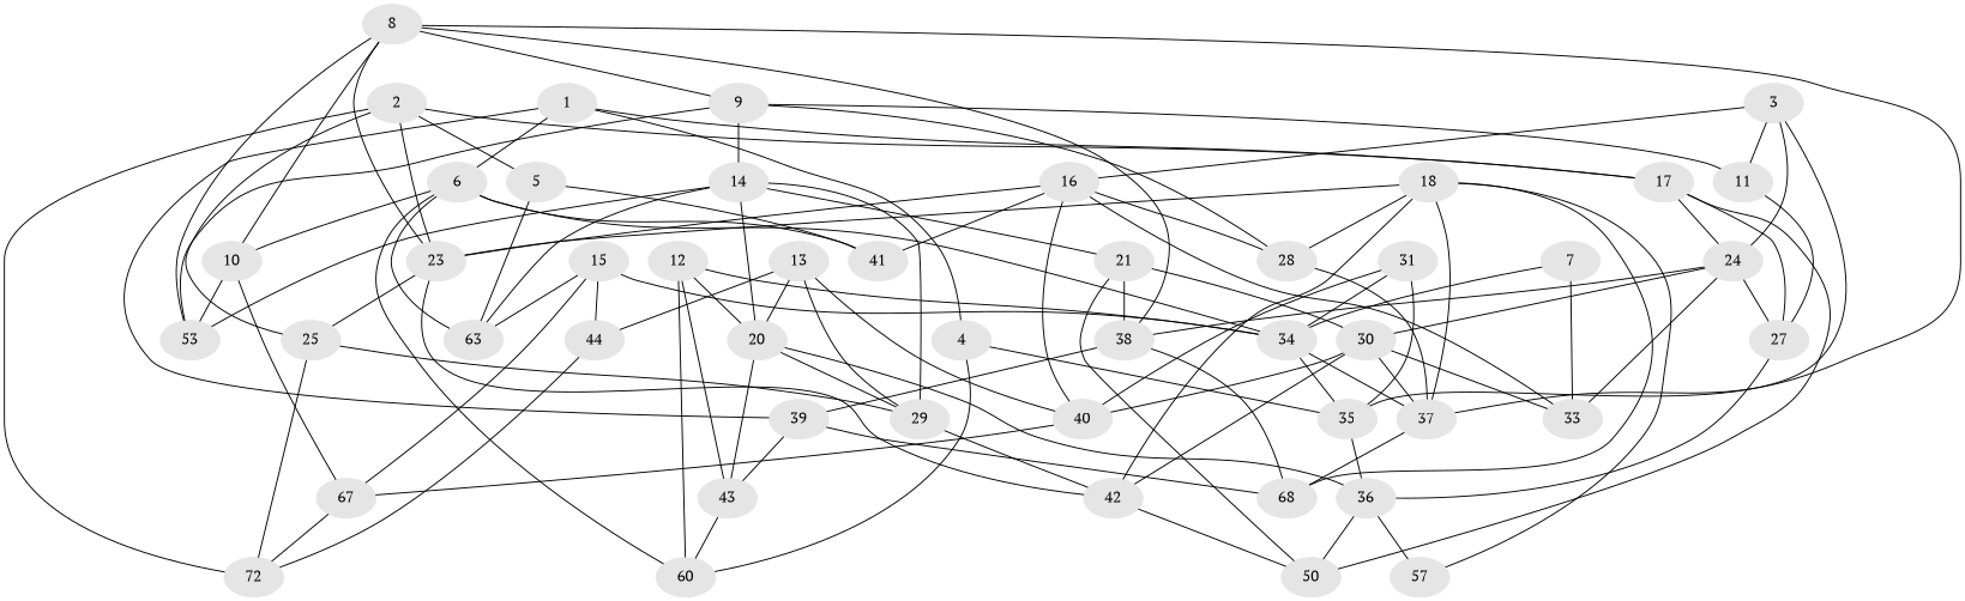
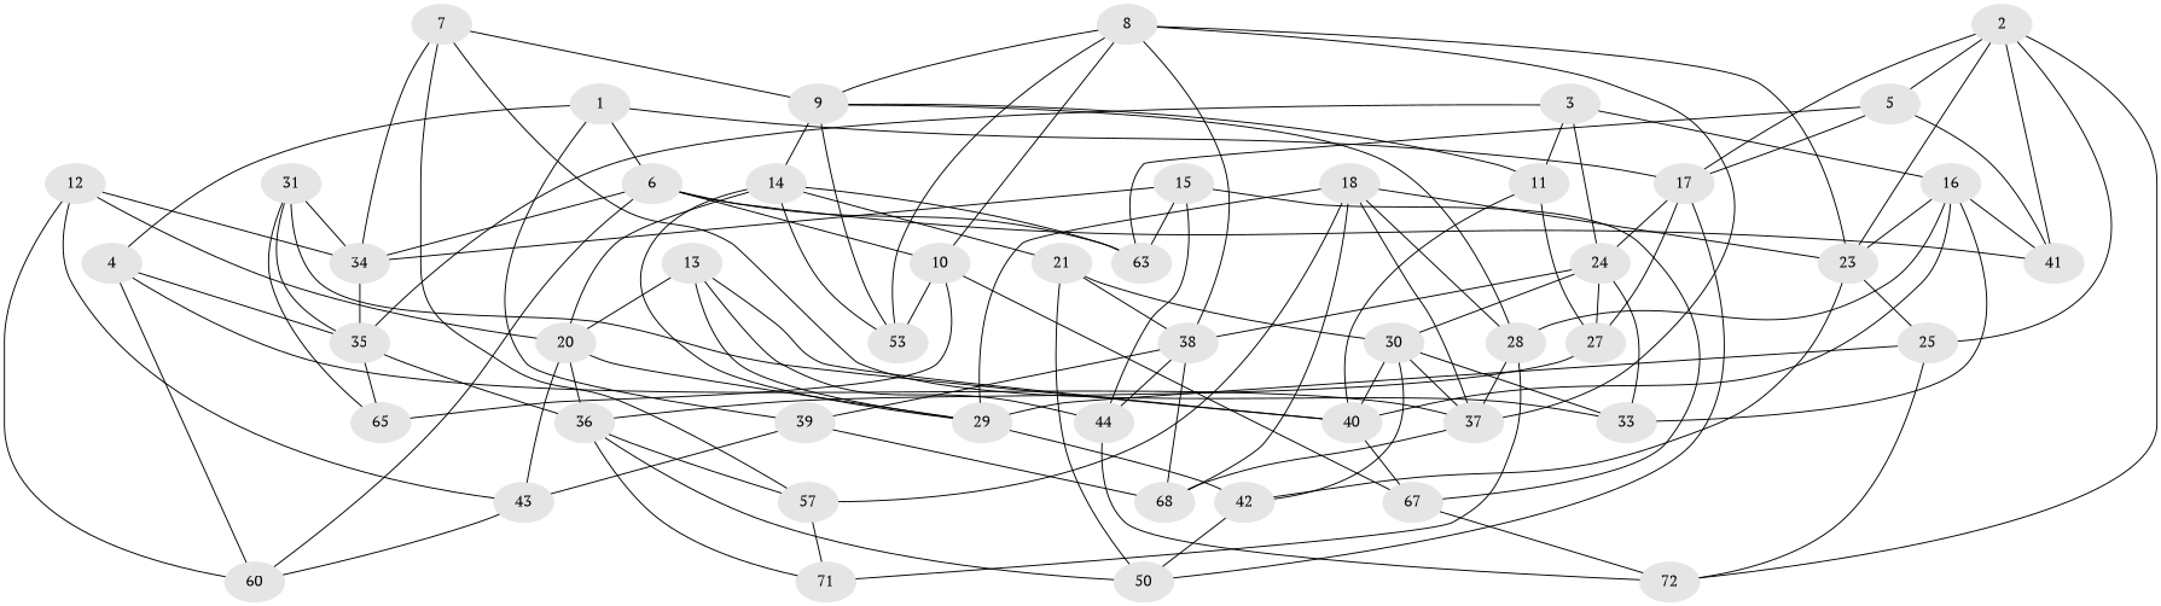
  graph {
    fontname="PT Serif"
    node [color=gray90 fontname="PT Serif" style=filled]
    edge [fontname="PT Serif"]
    1
    4
    6 [super="+59"]
    17 [super="+22"]
    39
    35 [super="+64"]
    37 [super="+69"]
    60
    41
    63
    10 [super="+45"]
    34 [super="+46"]
    24 [super="+56"]
    27
    50
    43
    68
    2 [super="+70"]
    5
    23 [super="+52"]
    25
    72
    n23 [label=42 super="+58"]
    29 [super="+48"]
    3
    11
    16 [super="+47"]
    40 [super="+61"]
    33
    28 [super="+49"]
    38 [super="+55"]
    30 [super="+66"]
+   65
    36 [super="+42"]
    53
    67
    9 [super="+19"]
    14 [super="+51"]
    7
    57
+   71
    8 [super="+62"]
    44
    20 [super="+54"]
    21
    12
    13
    15
    18 [super="+26"]
    31
    1 -- 4
    1 -- 6
    1 -- 17
    1 -- 39
    4 -- 35
-   34 -- 37
+   4 -- 37
    4 -- 60
    6 -- 60
    6 -- 41
    6 -- 63
    6 -- 10
    6 -- 34
    17 -- 24
    17 -- 27
    17 -- 50
    39 -- 43
    39 -- 68
+   35 -- 65
    35 -- 36
    37 -- 68
+   10 -- 65 [weight=2]
    10 -- 53
    10 -- 67
    34 -- 35
    24 -- 27
    24 -- 33
    24 -- 38
    24 -- 30
    27 -- 36
    43 -- 60
    2 -- 17
+   2 -- 41
    2 -- 5
    2 -- 23
    2 -- 25
    2 -- 72
+   5 -- 17
    5 -- 41
    5 -- 63
    23 -- 25
    23 -- n23
    25 -- 72
    25 -- 29
    n23 -- 50
    29 -- n23 [weight=2]
    3 -- 35
    3 -- 24
    3 -- 11
    3 -- 16
    11 -- 27
+   11 -- 40
    16 -- 41
    16 -- 23
    16 -- 40
    16 -- 33
    16 -- 28
    40 -- 67
    28 -- 37
+   28 -- 71 [weight=2]
    38 -- 39
    38 -- 68
+   38 -- 44
    30 -- 37
    30 -- n23
    30 -- 40
    30 -- 33
    36 -- 50
    36 -- 57
+   36 -- 71
    67 -- 72
    9 -- 11
    9 -- 28
    9 -- 53
    9 -- 14
    14 -- 63
    14 -- 29
    14 -- 53
    14 -- 20
    14 -- 21
    7 -- 34
    7 -- 33
+   7 -- 9
+   7 -- 57
+   57 -- 71
    8 -- 37
    8 -- 10
    8 -- 23
    8 -- 38
    8 -- 53
    8 -- 9
    44 -- 72
    20 -- 43
    20 -- 29
    20 -- 36
    21 -- 50
    21 -- 38
    21 -- 30
    12 -- 60
    12 -- 34
    12 -- 43
    12 -- 20
    13 -- 29
    13 -- 40
    13 -- 44
    13 -- 20
    15 -- 63
    15 -- 34
    15 -- 67
    15 -- 44
    18 -- 37
    18 -- 68
    18 -- 23
-   18 -- n23
+   18 -- 29
    18 -- 28
    18 -- 57
    31 -- 35
    31 -- 34
    31 -- 40
+   31 -- 65
  }
